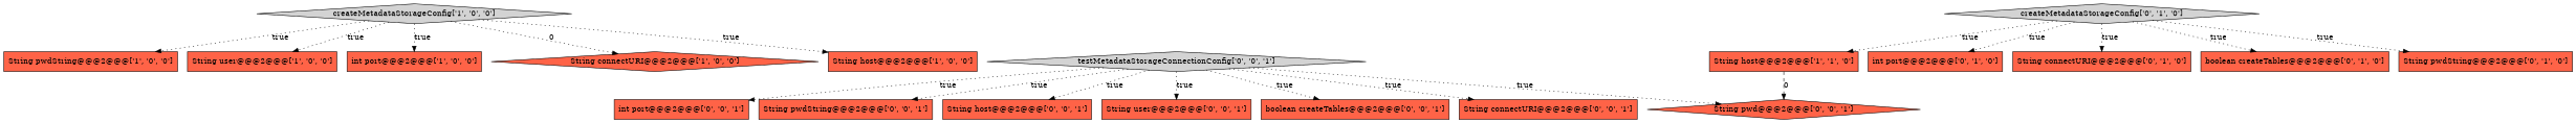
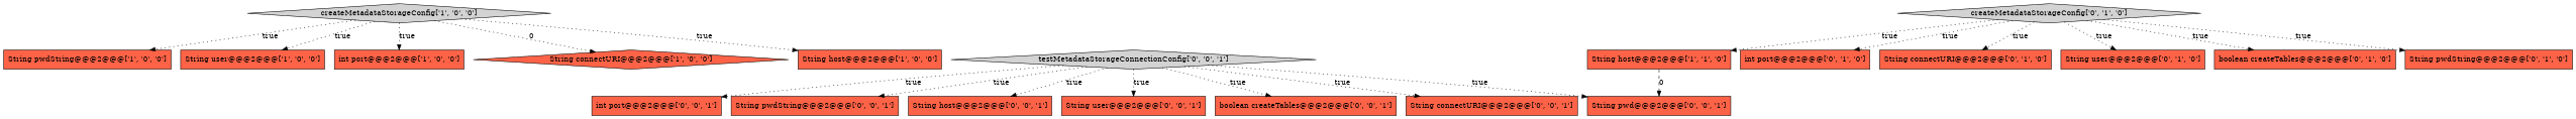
  digraph {
    node [fillcolor=tomato shape=box style=filled]
    edge [style=dotted]
    n1 [fillcolor=lightgray label="createMetadataStorageConfig['1', '0', '0']" shape=diamond]
    n2 [label="String pwdString@@@2@@@['1', '0', '0']"]
    n3 [label="String user@@@2@@@['1', '0', '0']"]
    n4 [label="int port@@@2@@@['1', '0', '0']"]
    n5 [label="String connectURI@@@2@@@['1', '0', '0']" shape=diamond]
    n6 [label="String host@@@2@@@['1', '0', '0']"]
    n7 [label="String host@@@2@@@['1', '1', '0']"]
-   n8 [label="String pwd@@@2@@@['0', '0', '1']" shape=diamond]
+   n8 [label="String pwd@@@2@@@['0', '0', '1']"]
    n9 [label="int port@@@2@@@['0', '1', '0']"]
    n10 [label="int port@@@2@@@['0', '0', '1']"]
    n11 [label="String pwdString@@@2@@@['0', '0', '1']"]
    n12 [label="String host@@@2@@@['0', '0', '1']"]
    n13 [label="String user@@@2@@@['0', '0', '1']"]
    n14 [label="boolean createTables@@@2@@@['0', '0', '1']"]
    n15 [label="String connectURI@@@2@@@['0', '1', '0']"]
+   n16 [label="String user@@@2@@@['0', '1', '0']"]
    n17 [fillcolor=lightgray label="testMetadataStorageConnectionConfig['0', '0', '1']" shape=diamond]
    n18 [label="String connectURI@@@2@@@['0', '0', '1']"]
    n19 [label="boolean createTables@@@2@@@['0', '1', '0']"]
    n20 [fillcolor=lightgray label="createMetadataStorageConfig['0', '1', '0']" shape=diamond]
    n21 [label="String pwdString@@@2@@@['0', '1', '0']"]
    n1 -> n2 [label=true]
    n1 -> n3 [label=true]
    n1 -> n4 [label=true]
    n1 -> n5 [label=0]
    n1 -> n6 [label=true]
    n7 -> n8 [label=0 style=dashed]
    n17 -> n8 [label=true]
    n17 -> n10 [label=true]
    n17 -> n11 [label=true]
    n17 -> n12 [label=true]
    n17 -> n13 [label=true]
    n17 -> n14 [label=true]
    n17 -> n18 [label=true]
    n20 -> n7 [label=true]
    n20 -> n9 [label=true]
    n20 -> n15 [label=true]
+   n20 -> n16 [label=true]
    n20 -> n19 [label=true]
    n20 -> n21 [label=true]
  }
